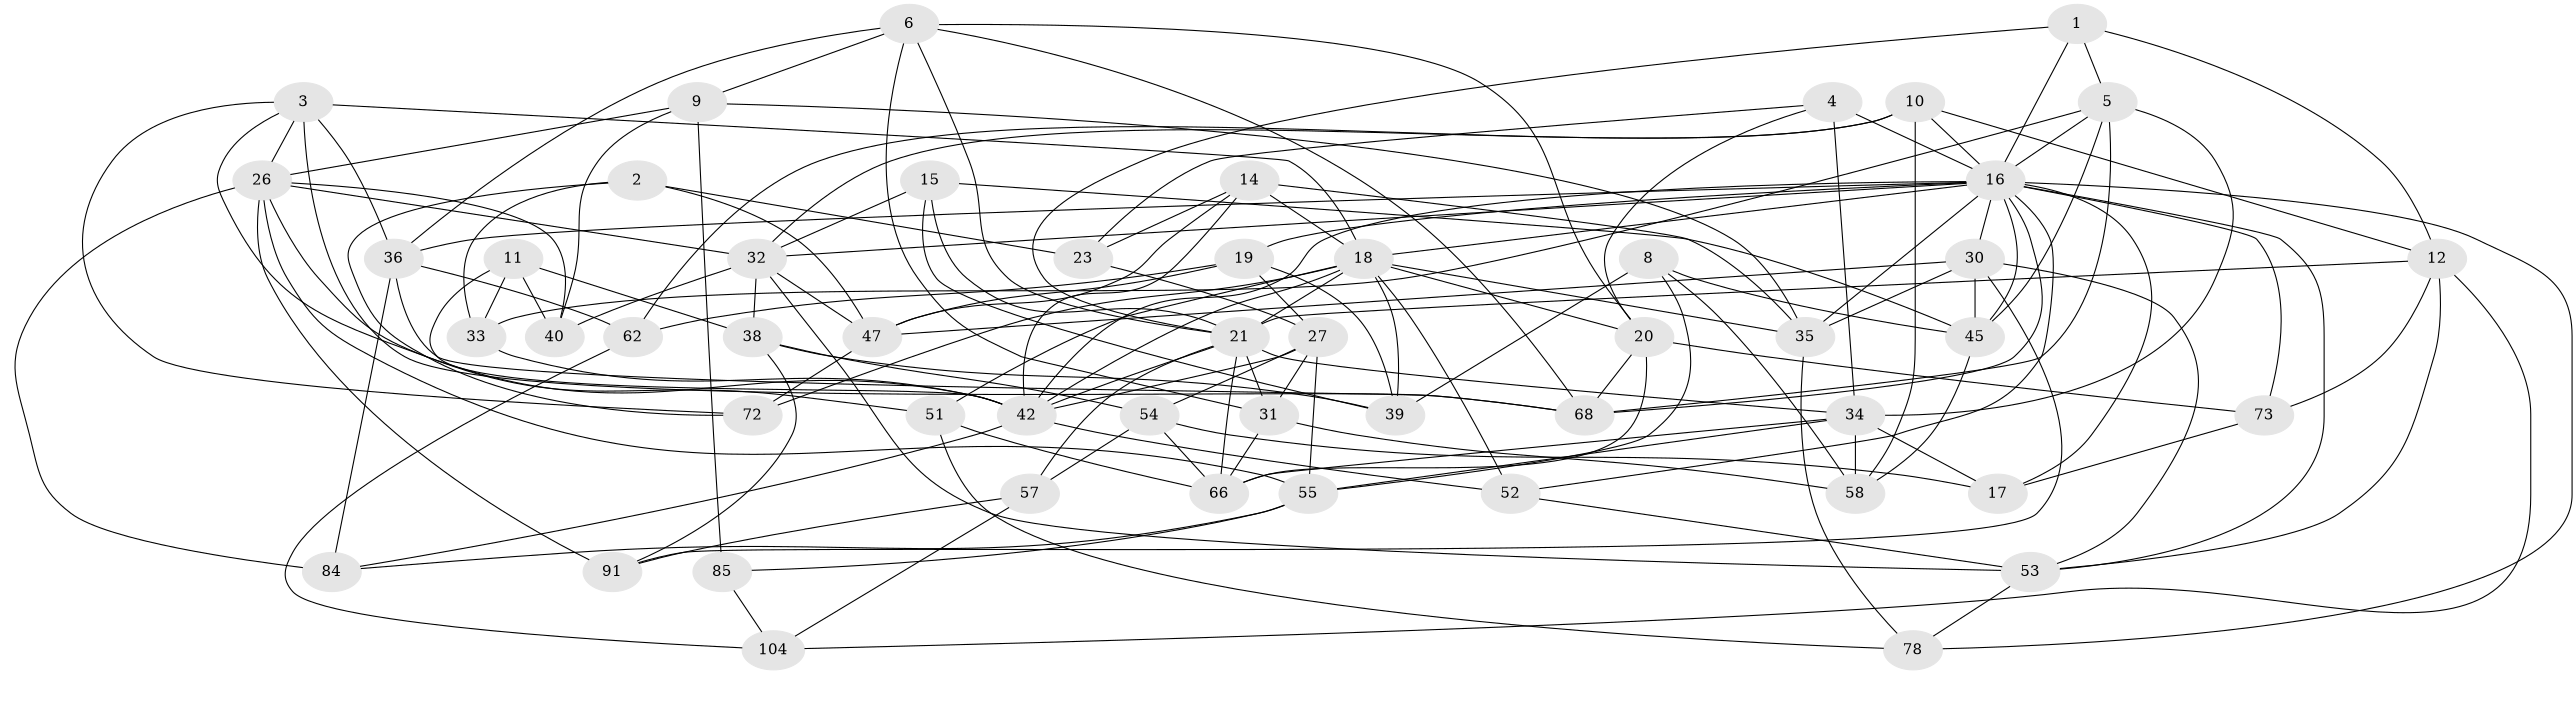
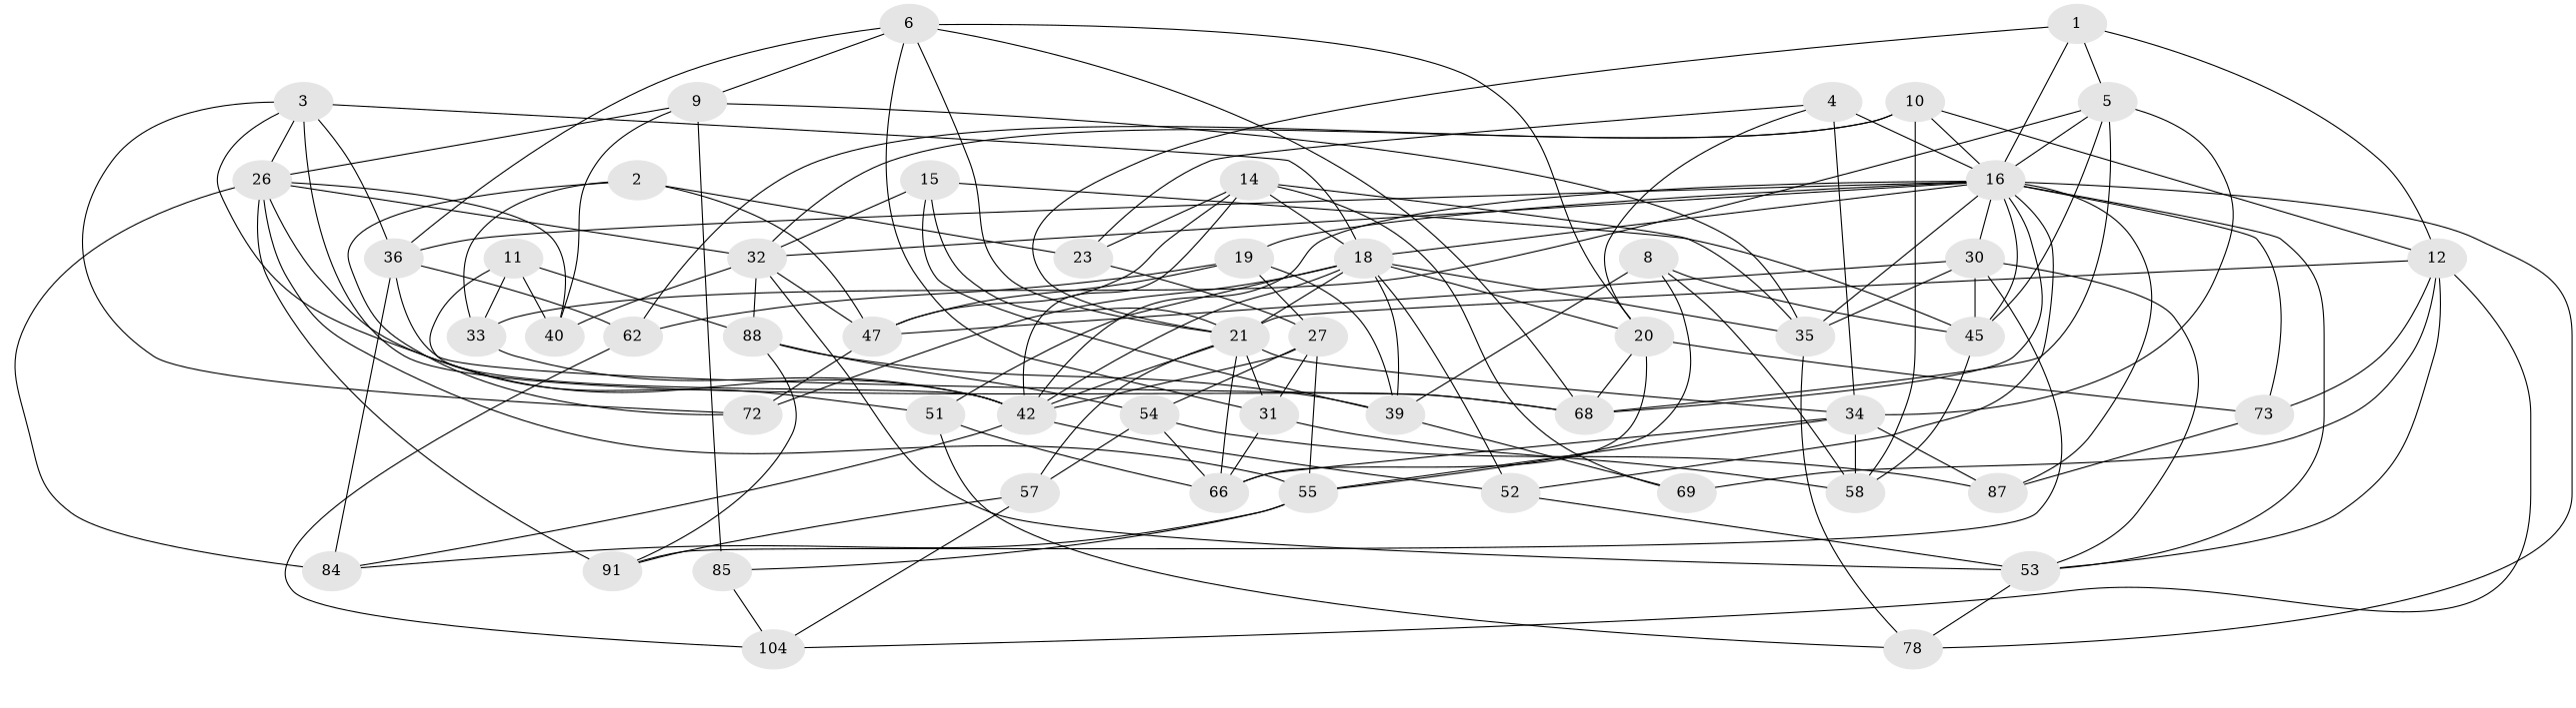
  graph {
    node [color=gray90 style=filled]
    5 [super="+82"]
    16 [super="+95+22"]
    33
    n4 [label=68 super="+105"]
    34 [super="+46+90"]
    n6 [label=45 super="+60"]
    1
    12 [super="+29+13+28"]
    21 [super="+50+102+48"]
    53 [super="+59"]
+   69
    73
    104
    18 [super="+56+101+92+99"]
    36 [super="+80"]
    42 [super="+61+44"]
    35 [super="+76"]
    32 [super="+45+81"]
    19 [super="+89"]
    30 [super="+37"]
    52
    78
-   87 [label=17]
+   87
    31 [super="+77"]
    66 [super="+108"]
    57
    23 [super="+98"]
    27 [super="+71"]
    2
    47 [super="+67"]
    72
    3 [super="+7"]
    26 [super="+49+86"]
    20 [super="+68"]
    39 [super="+96"]
    51
    55 [super="+97"]
    40
    84
    91
    62
    4 [super="+106"]
    58 [super="+100+70"]
    6 [super="+93"]
    9 [super="+25"]
    85
    8
    10 [super="+65"]
-   38 [super="+75"]
+   38 [super="+75" label=88]
    11
    54 [super="+74"]
    14 [super="+17"]
    15
    5 -- 16
    5 -- 33
    5 -- n4
    5 -- 34
    5 -- n6
    16 -- n4
    16 -- n6
    16 -- 53
    16 -- 73
    16 -- 18
    16 -- 36
    16 -- 42
    16 -- 35
    16 -- 32
    16 -- 19
    16 -- 30
    16 -- 52
    16 -- 78
    16 -- 87
    33 -- 42
    34 -- 87
    34 -- 66
    34 -- 55
    34 -- 58
    n6 -- 58
    1 -- 5
    1 -- 16
    1 -- 12
    1 -- 21
    12 -- 21
    12 -- 53
+   12 -- 69 [weight=2]
    12 -- 73
    12 -- 104
    21 -- 34
    21 -- 42
    21 -- 31
    21 -- 66
    21 -- 57
    53 -- 78
    73 -- 87
    18 -- 21
    18 -- 42
    18 -- 35 [weight=2]
    18 -- 52
    18 -- 72
    18 -- 20
    18 -- 39
    18 -- 51
    36 -- n4
    36 -- 84
    36 -- 62
    42 -- 52
    42 -- 84
    35 -- 78
    32 -- 53
    32 -- 47
    32 -- 40
    32 -- 38
    19 -- 27
    19 -- 47
    19 -- 39
    19 -- 62
    30 -- n6
    30 -- 53
    30 -- 35
    30 -- 47
    30 -- 91
    52 -- 53
    31 -- 66
    31 -- 58 [weight=2]
    57 -- 104
    57 -- 91
    23 -- 27
    27 -- 42
    27 -- 31
    27 -- 55
    27 -- 54
    2 -- 33
    2 -- 23
    2 -- 47
    2 -- 72
    47 -- 72
    3 -- n4
    3 -- 18
    3 -- 36
    3 -- 42
    3 -- 72
    3 -- 26
    26 -- 32
    26 -- 51
    26 -- 55
    26 -- 40
    26 -- 84
    26 -- 91
    20 -- n4
    20 -- 73
    20 -- 66
+   39 -- 69
    51 -- 78
    51 -- 66
    55 -- 84
    55 -- 85
    62 -- 104
    4 -- 16
    4 -- 34 [weight=2]
    4 -- 23
    4 -- 20
    6 -- n4
    6 -- 21
    6 -- 36
    6 -- 31
    6 -- 20
    6 -- 9
    9 -- 35
    9 -- 26
    9 -- 40
    9 -- 85 [weight=2]
    85 -- 104
    8 -- n6
    8 -- 39
    8 -- 55
    8 -- 58
    10 -- 16
    10 -- 12
    10 -- 32
    10 -- 62
    10 -- 58
    38 -- 39
    38 -- 91
    38 -- 54 [weight=2]
    11 -- 33
    11 -- 42
    11 -- 40
    11 -- 38
    54 -- 87
    54 -- 66
    54 -- 57
+   14 -- 69
    14 -- 18
    14 -- 42
    14 -- 35
    14 -- 23
    14 -- 47
    15 -- n6
    15 -- 21
    15 -- 32
    15 -- 39
  }
